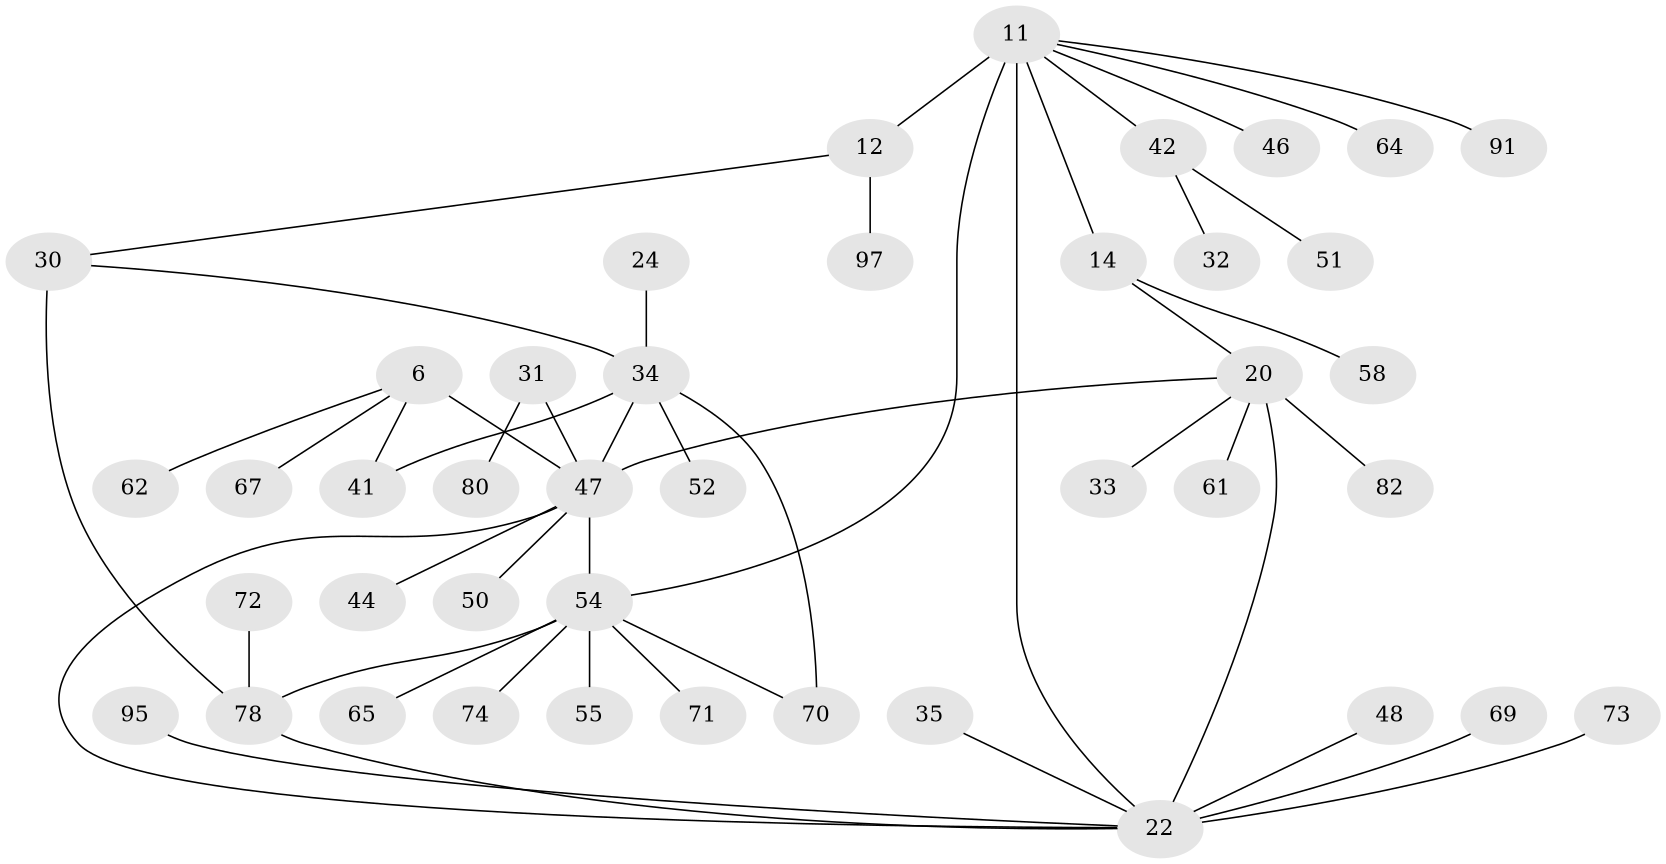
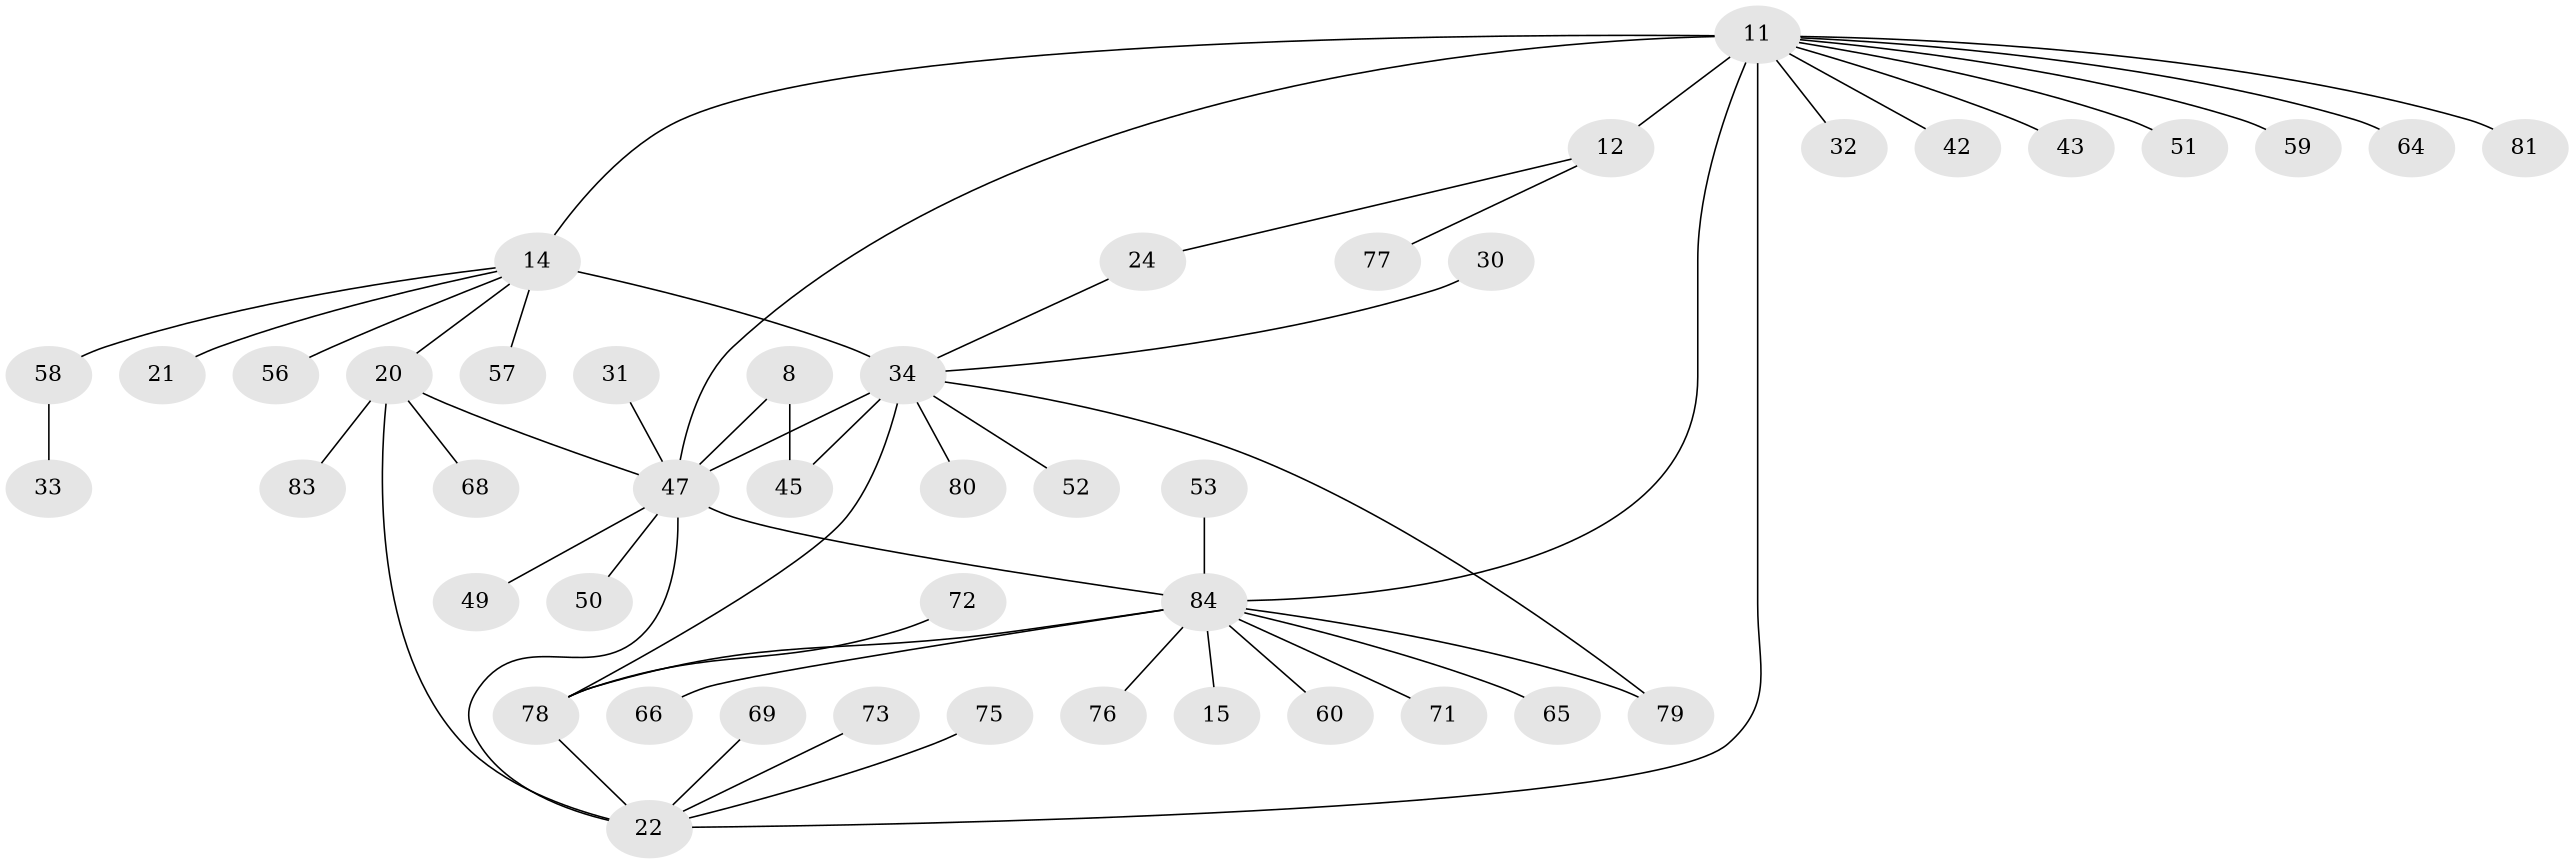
  graph {
    node [color=gray90 style=filled]
-   8 [super="+5" label=6]
-   41
+   8 [super="+5"]
+   41 [label=45]
    47 [super="+7+22+27"]
-   62
-   67
-   54 [super="+2+37+38+39+43+44"]
+   54 [super="+2+37+38+39+43+44" label=84]
    n7 [label=22 super="+71"]
-   49 [super="+26" label=44]
+   49 [super="+26"]
    50
    11 [super="+9"]
    12 [super="+10"]
    14 [super="+13"]
    32
    42
-   46
+   46 [label=43]
    51
+   59
    64
-   81 [label=91]
+   81
    30 [super="+23"]
-   77 [label=97]
+   77
    20 [super="+19"]
+   21
    34 [super="+16"]
+   56
+   57 [super="+29+36"]
    58
    78 [super="+4"]
-   79 [label=70]
-   55
+   79
+   55 [label=15]
+   60
    n32 [label=71]
    65
-   76 [label=74]
+   66
+   76
    33
-   68 [label=61]
-   83 [label=82]
+   68
+   83
    52
    80 [super="+74"]
    24
    31
-   35
-   48 [super="+40+45"]
+   53
    69
    72
    73
-   75 [super="+28" label=95]
+   75 [super="+28"]
    8 -- 41
    8 -- 47 [weight=4]
-   8 -- 62
-   8 -- 67
    47 -- 54
    47 -- n7
    47 -- 49
    47 -- 50
    54 -- 78 [weight=4]
    54 -- 79
    54 -- 55
+   54 -- 60
    54 -- n32
    54 -- 65
+   54 -- 66
    54 -- 76
+   11 -- 47
    11 -- 54 [weight=2]
    11 -- n7 [weight=3]
    11 -- 12 [weight=4]
    11 -- 14
-   42 -- 32
+   11 -- 32
    11 -- 42
    11 -- 46
-   42 -- 51
+   11 -- 51
+   11 -- 59
    11 -- 64
    11 -- 81
-   12 -- 30
+   12 -- 24
    12 -- 77
    14 -- 20
+   14 -- 21
+   14 -- 34 [weight=4]
+   14 -- 56
+   14 -- 57
    14 -- 58
    30 -- 34
    20 -- 47
    20 -- n7 [weight=4]
-   20 -- 33
+   58 -- 33
    20 -- 68
    20 -- 83
    34 -- 41
    34 -- 47
-   30 -- 78 [weight=3]
+   34 -- 78 [weight=3]
    34 -- 79
    34 -- 52
-   31 -- 80
+   34 -- 80
    78 -- n7
    24 -- 34
    31 -- 47
-   35 -- n7
-   48 -- n7
+   53 -- 54
    69 -- n7
    72 -- 78
    73 -- n7
    75 -- n7
  }
